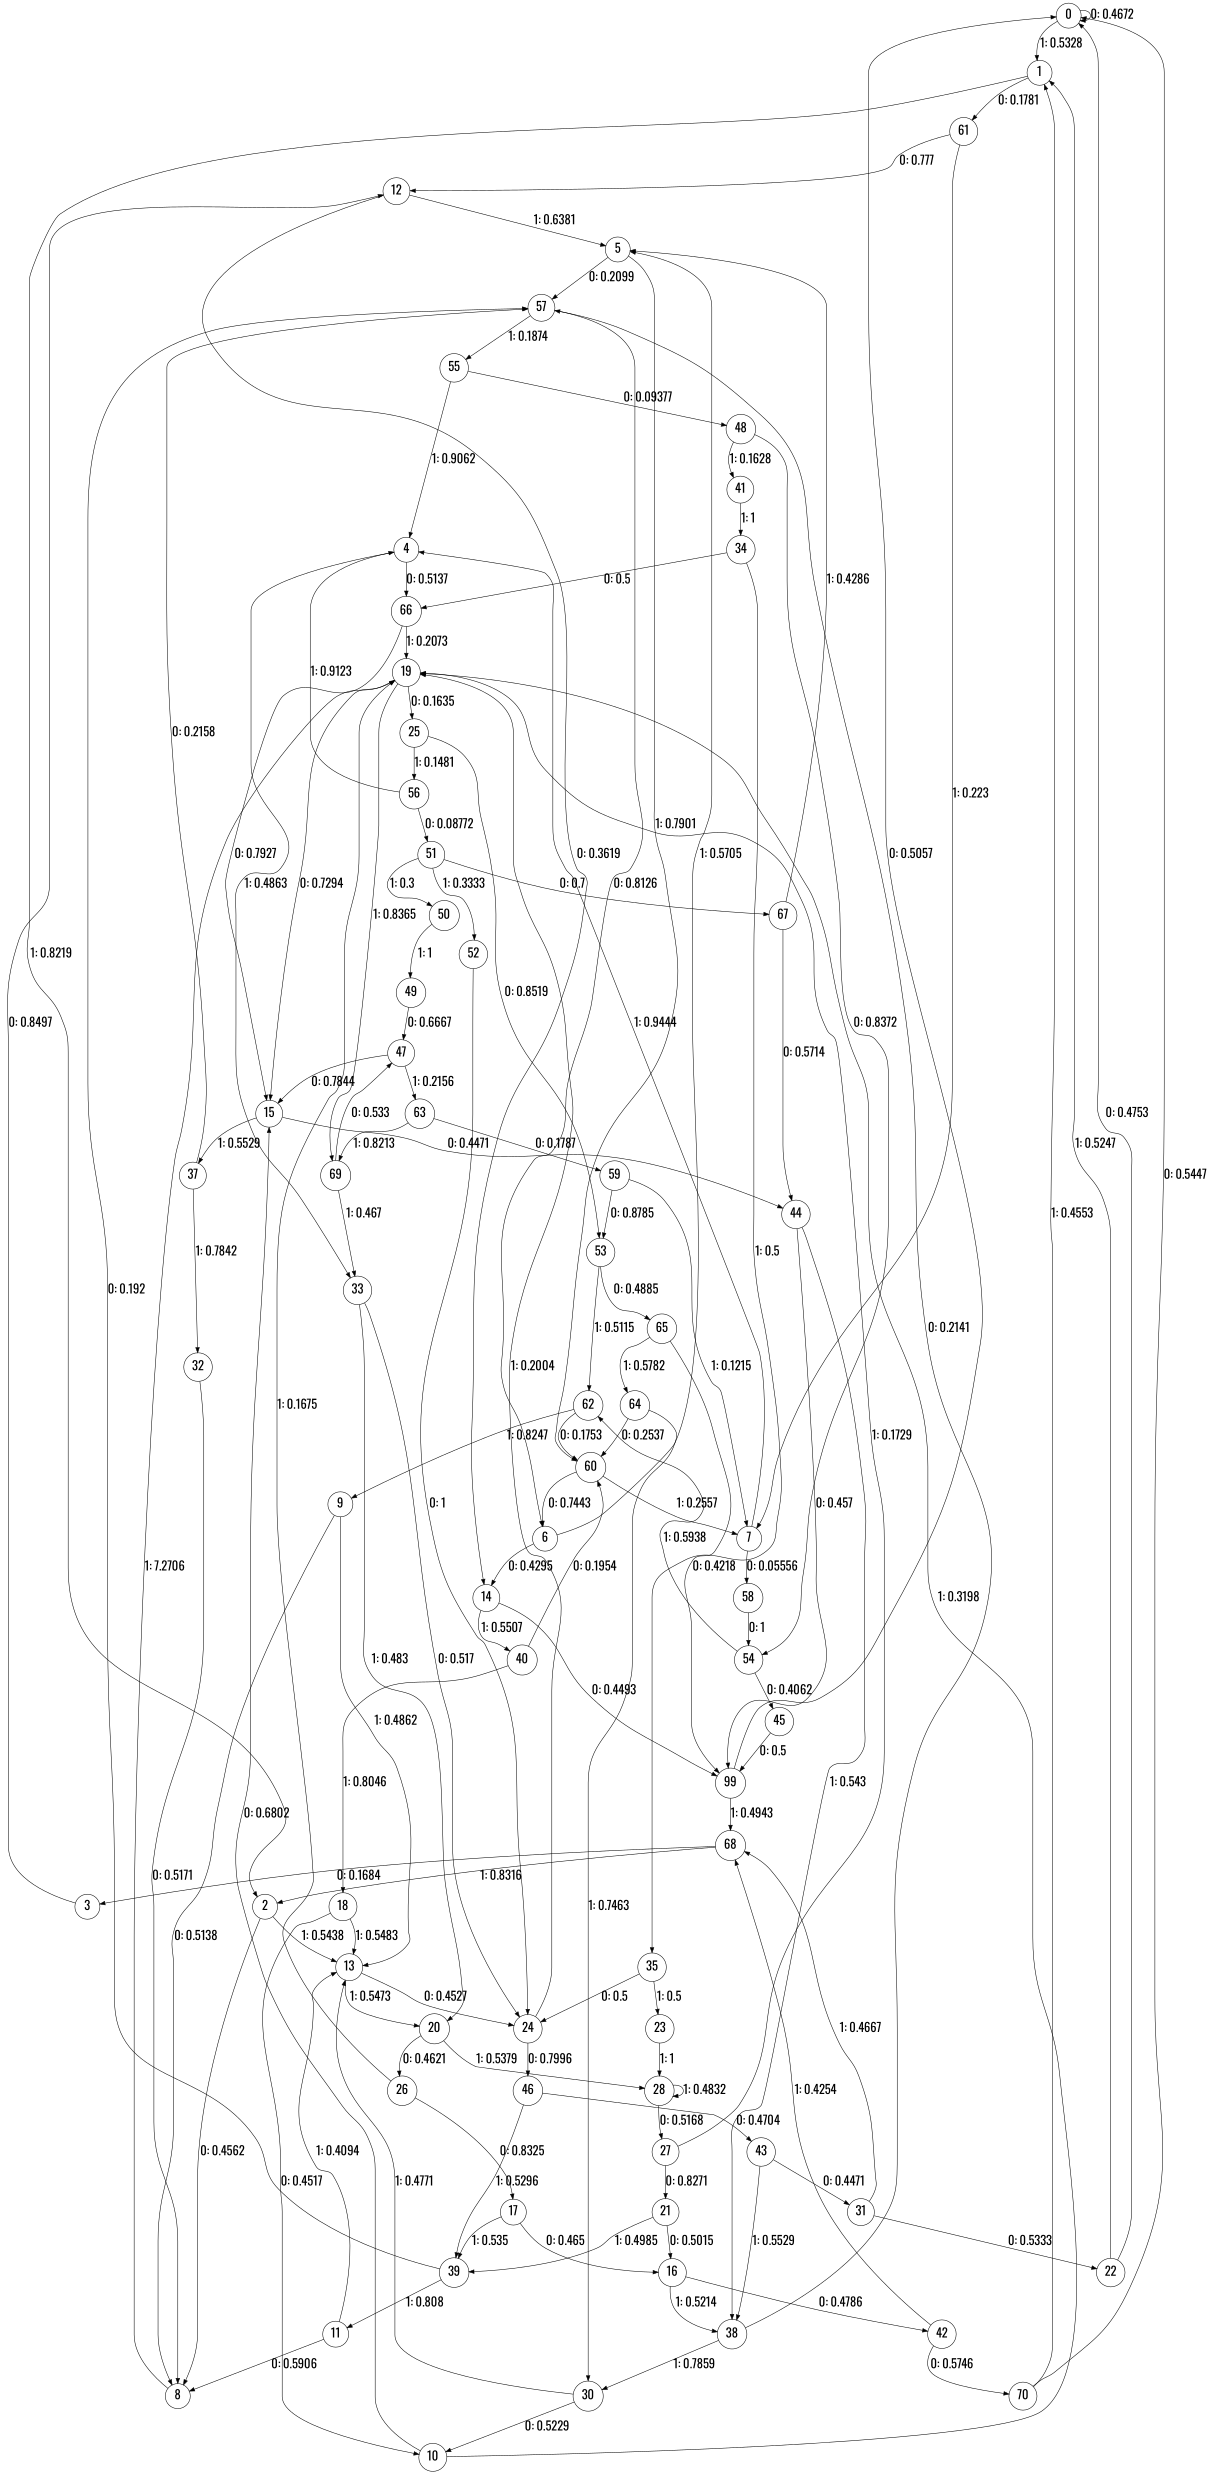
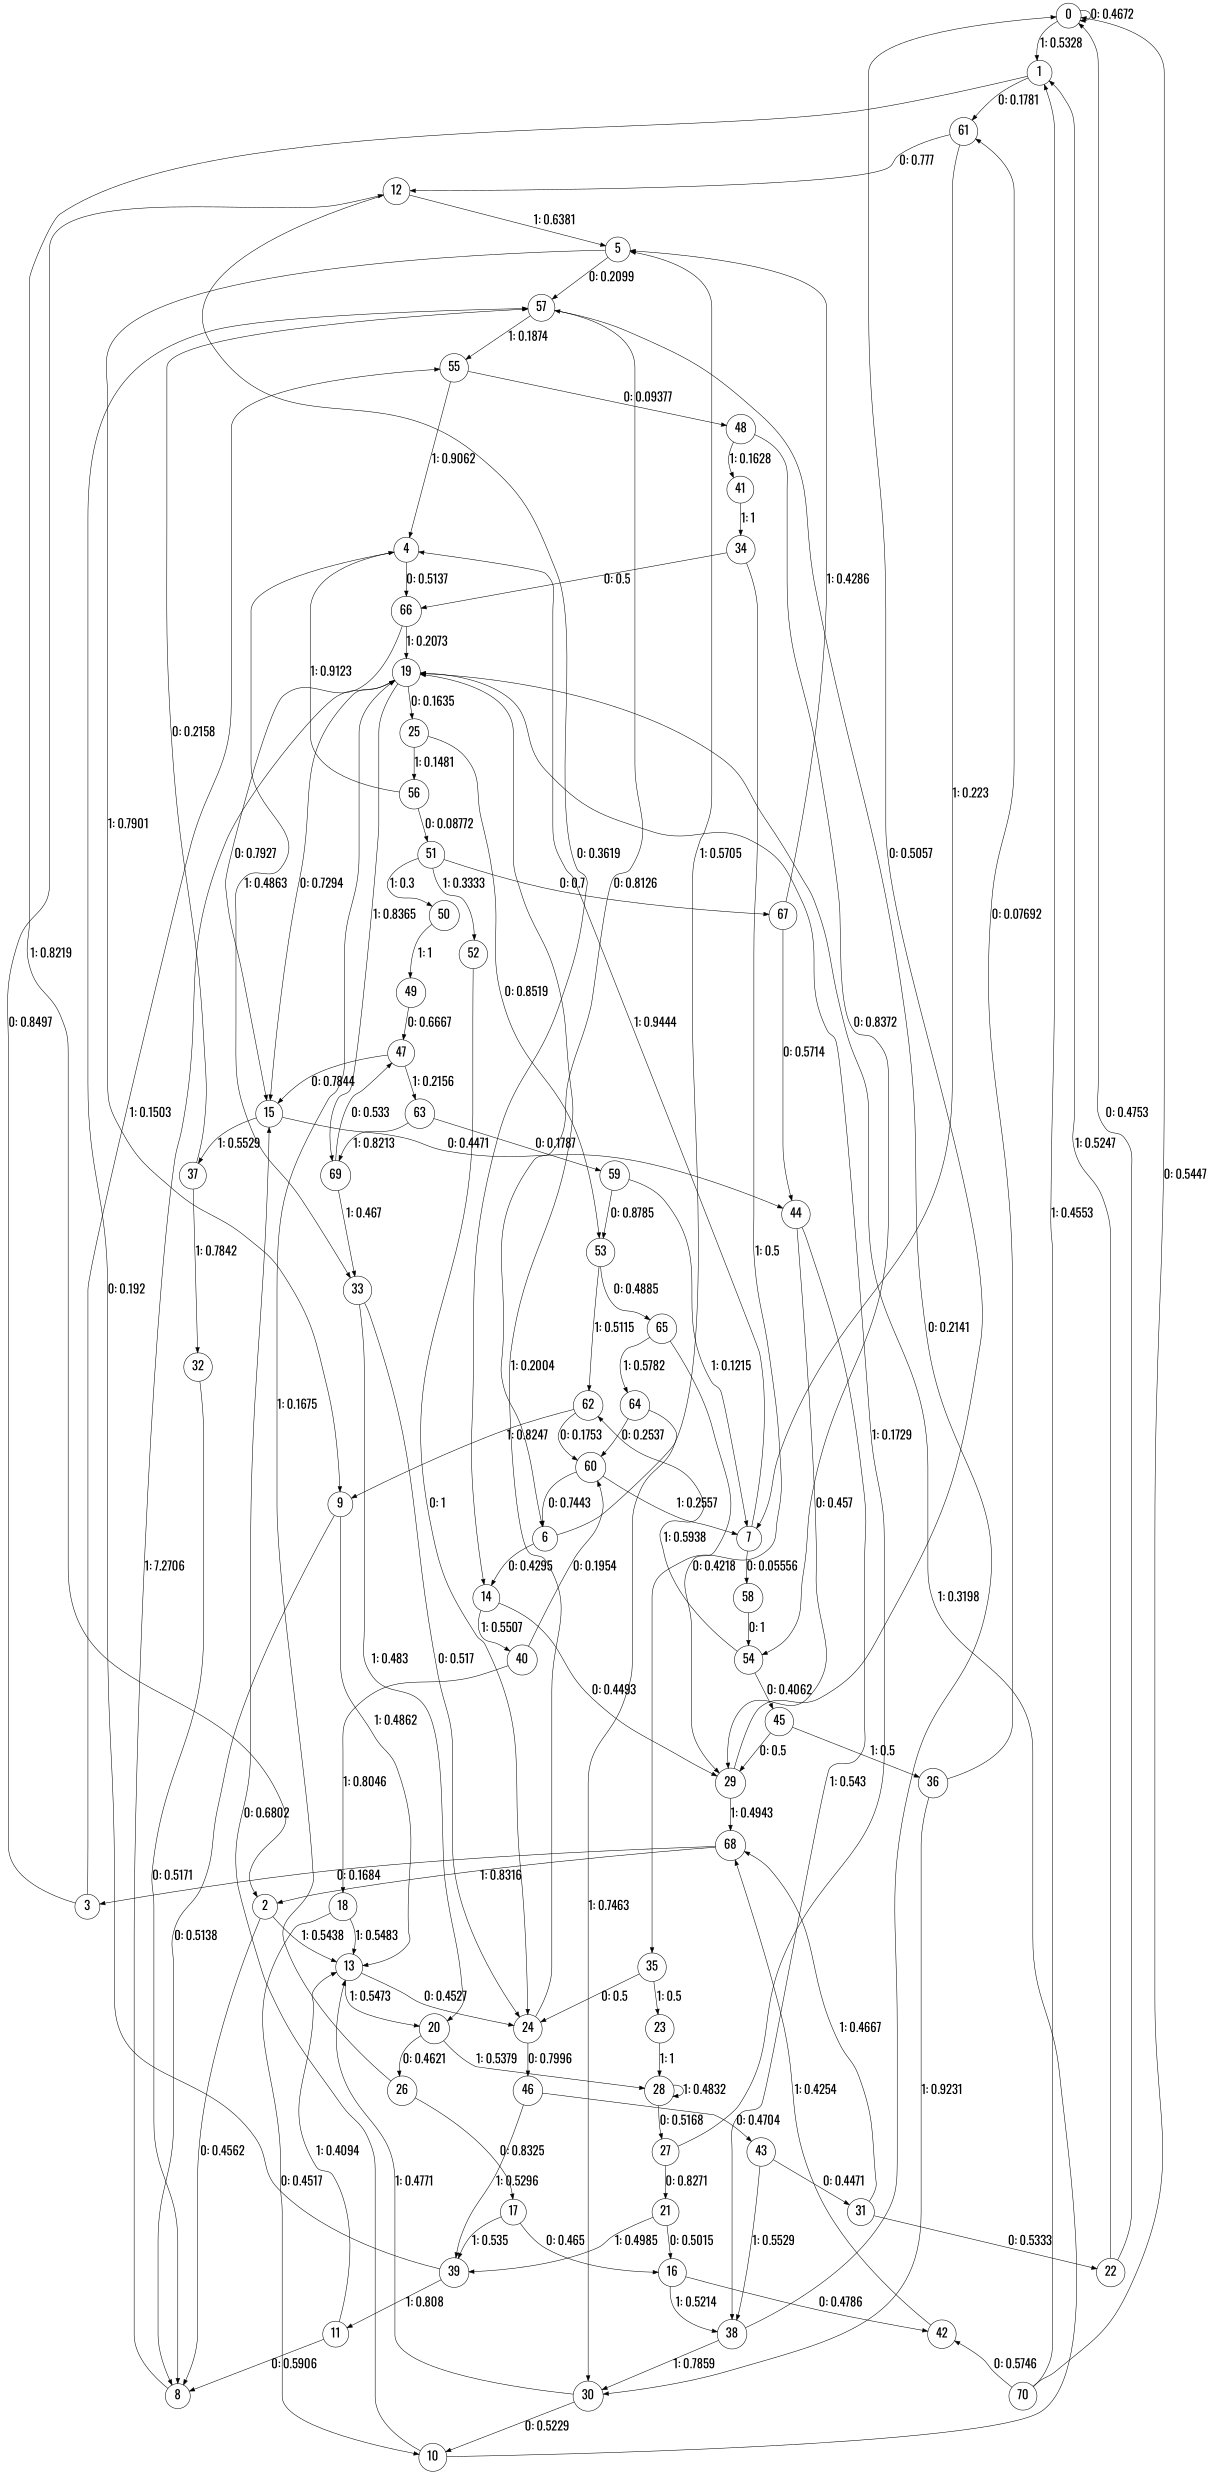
  digraph {
    fontname=Oswald
    node [fontname=Oswald fontsize=24 shape=circle]
    edge [fontname=Oswald fontsize=24]
    0
    1
    61
    2
    12
    7
    8
    13
    5
    14
    4
    58
    19
    24
    20
    15
    44
    37
    25
    69
    46
    26
    28
    3
    55
    48
    57
    9
-   29 [label=99]
+   29
    40
    66
    33
    54
    41
    6
    68
    18
    60
    62
    45
    38
    32
    53
    56
    47
    10
    11
    39
    43
    17
    27
    30
    16
    42
    70
    65
    51
    63
    21
    22
    23
    31
    64
    52
    50
    67
    34
    35
+   36
    59
    49
    0 -> 0 [label="0: 0.4672   "]
    0 -> 1 [label="1: 0.5328   "]
    1 -> 61 [label="0: 0.1781   "]
    1 -> 2 [label="1: 0.8219   "]
    61 -> 12 [label="0: 0.777    "]
    61 -> 7 [label="1: 0.223    "]
    2 -> 8 [label="0: 0.4562   "]
    2 -> 13 [label="1: 0.5438   "]
    12 -> 5 [label="1: 0.6381   "]
    12 -> 14 [label="0: 0.3619   "]
    7 -> 4 [label="1: 0.9444   "]
    7 -> 58 [label="0: 0.05556  "]
    8 -> 19 [label="1: 7.2706   "]
    13 -> 24 [label="0: 0.4527   "]
    13 -> 20 [label="1: 0.5473   "]
    5 -> 57 [label="0: 0.2099   "]
-   5 -> 60 [label="1: 0.7901   "]
+   5 -> 9 [label="1: 0.7901   "]
    14 -> 29 [label="0: 0.4493   "]
    14 -> 40 [label="1: 0.5507   "]
    4 -> 66 [label="0: 0.5137   "]
    4 -> 33 [label="1: 0.4863   "]
    58 -> 54 [label="0: 1        "]
    19 -> 15 [label="0: 0.7294   "]
    19 -> 25 [label="0: 0.1635   "]
    19 -> 69 [label="1: 0.8365   "]
    24 -> 19 [label="1: 0.2004   "]
    24 -> 46 [label="0: 0.7996   "]
    20 -> 26 [label="0: 0.4621   "]
    20 -> 28 [label="1: 0.5379   "]
    15 -> 44 [label="0: 0.4471   "]
    15 -> 37 [label="1: 0.5529   "]
    44 -> 29 [label="0: 0.457    "]
    44 -> 38 [label="1: 0.543    "]
    37 -> 57 [label="0: 0.2158   "]
    37 -> 32 [label="1: 0.7842   "]
    25 -> 53 [label="0: 0.8519   "]
    25 -> 56 [label="1: 0.1481   "]
    69 -> 33 [label="1: 0.467    "]
    69 -> 47 [label="0: 0.533    "]
    46 -> 39 [label="1: 0.5296   "]
    46 -> 43 [label="0: 0.4704   "]
    26 -> 19 [label="1: 0.1675   "]
    26 -> 17 [label="0: 0.8325   "]
    28 -> 28 [label="1: 0.4832   "]
    28 -> 27 [label="0: 0.5168   "]
    3 -> 12 [label="0: 0.8497   "]
+   3 -> 55 [label="1: 0.1503   "]
    55 -> 4 [label="1: 0.9062   "]
    55 -> 48 [label="0: 0.09377  "]
    48 -> 54 [label="0: 0.8372   "]
    48 -> 41 [label="1: 0.1628   "]
    57 -> 55 [label="1: 0.1874   "]
    57 -> 6 [label="0: 0.8126   "]
    9 -> 8 [label="0: 0.5138   "]
    9 -> 13 [label="1: 0.4862   "]
    29 -> 0 [label="0: 0.5057   "]
    29 -> 68 [label="1: 0.4943   "]
    40 -> 18 [label="1: 0.8046   "]
    40 -> 60 [label="0: 0.1954   "]
    66 -> 19 [label="1: 0.2073   "]
    66 -> 15 [label="0: 0.7927   "]
    33 -> 24 [label="0: 0.517    "]
    33 -> 20 [label="1: 0.483    "]
    54 -> 62 [label="1: 0.5938   "]
    54 -> 45 [label="0: 0.4062   "]
    41 -> 34 [label="1: 1        "]
    6 -> 5 [label="1: 0.5705   "]
    6 -> 14 [label="0: 0.4295   "]
    68 -> 2 [label="1: 0.8316   "]
    68 -> 3 [label="0: 0.1684   "]
    18 -> 13 [label="1: 0.5483   "]
    18 -> 10 [label="0: 0.4517   "]
    60 -> 7 [label="1: 0.2557   "]
    60 -> 6 [label="0: 0.7443   "]
    62 -> 9 [label="1: 0.8247   "]
    62 -> 60 [label="0: 0.1753   "]
    45 -> 29 [label="0: 0.5      "]
+   45 -> 36 [label="1: 0.5      "]
    38 -> 57 [label="0: 0.2141   "]
    38 -> 30 [label="1: 0.7859   "]
    32 -> 8 [label="0: 0.5171   "]
    53 -> 62 [label="1: 0.5115   "]
    53 -> 65 [label="0: 0.4885   "]
    56 -> 4 [label="1: 0.9123   "]
    56 -> 51 [label="0: 0.08772  "]
    47 -> 15 [label="0: 0.7844   "]
    47 -> 63 [label="1: 0.2156   "]
    10 -> 19 [label="1: 0.3198   "]
    10 -> 15 [label="0: 0.6802   "]
    11 -> 8 [label="0: 0.5906   "]
    11 -> 13 [label="1: 0.4094   "]
    39 -> 57 [label="0: 0.192    "]
    39 -> 11 [label="1: 0.808    "]
    43 -> 38 [label="1: 0.5529   "]
    43 -> 31 [label="0: 0.4471   "]
    17 -> 39 [label="1: 0.535    "]
    17 -> 16 [label="0: 0.465    "]
    27 -> 19 [label="1: 0.1729   "]
    27 -> 21 [label="0: 0.8271   "]
    30 -> 13 [label="1: 0.4771   "]
    30 -> 10 [label="0: 0.5229   "]
    16 -> 38 [label="1: 0.5214   "]
    16 -> 42 [label="0: 0.4786   "]
    42 -> 68 [label="1: 0.4254   "]
-   42 -> 70 [label="0: 0.5746   "]
+   70 -> 42 [label="0: 0.5746   "]
    70 -> 0 [label="0: 0.5447   "]
    70 -> 1 [label="1: 0.4553   "]
    65 -> 29 [label="0: 0.4218   "]
    65 -> 64 [label="1: 0.5782   "]
    51 -> 52 [label="1: 0.3333   "]
    51 -> 50 [label="1: 0.3      "]
    51 -> 67 [label="0: 0.7      "]
    63 -> 69 [label="1: 0.8213   "]
    63 -> 59 [label="0: 0.1787   "]
    21 -> 39 [label="1: 0.4985   "]
    21 -> 16 [label="0: 0.5015   "]
    22 -> 0 [label="0: 0.4753   "]
    22 -> 1 [label="1: 0.5247   "]
    23 -> 28 [label="1: 1        "]
    31 -> 68 [label="1: 0.4667   "]
    31 -> 22 [label="0: 0.5333   "]
    64 -> 60 [label="0: 0.2537   "]
    64 -> 30 [label="1: 0.7463   "]
    52 -> 24 [label="0: 1        "]
    50 -> 49 [label="1: 1        "]
    67 -> 5 [label="1: 0.4286   "]
    67 -> 44 [label="0: 0.5714   "]
    34 -> 66 [label="0: 0.5      "]
    34 -> 35 [label="1: 0.5      "]
    35 -> 24 [label="0: 0.5      "]
    35 -> 23 [label="1: 0.5      "]
+   36 -> 61 [label="0: 0.07692  "]
+   36 -> 30 [label="1: 0.9231   "]
    59 -> 7 [label="1: 0.1215   "]
    59 -> 53 [label="0: 0.8785   "]
    49 -> 47 [label="0: 0.6667   "]
  }
